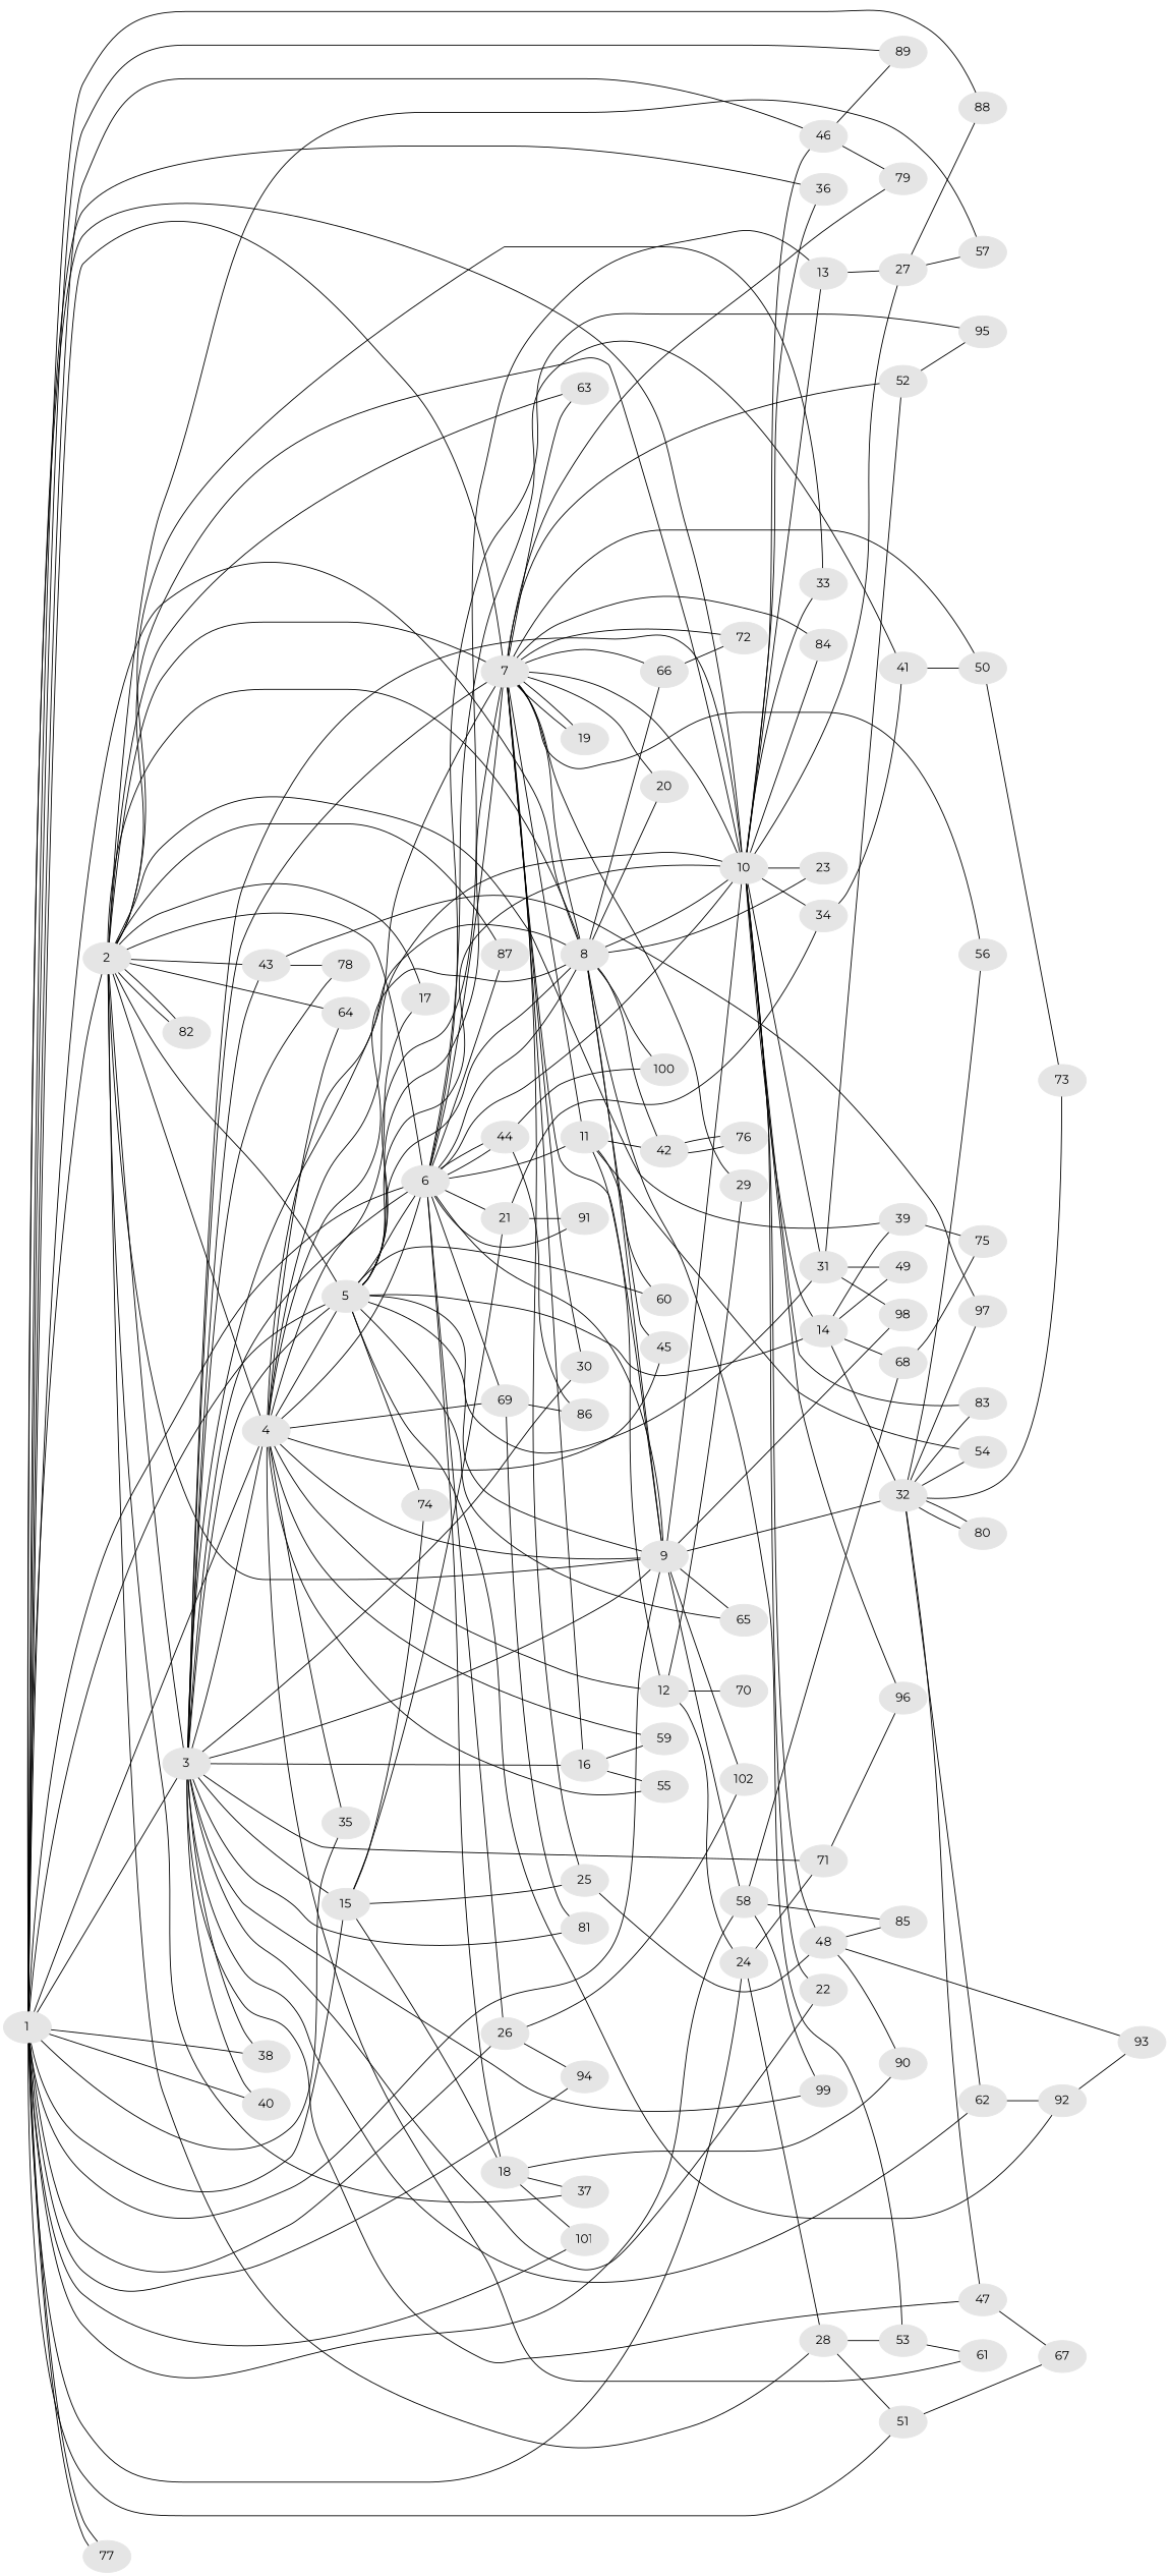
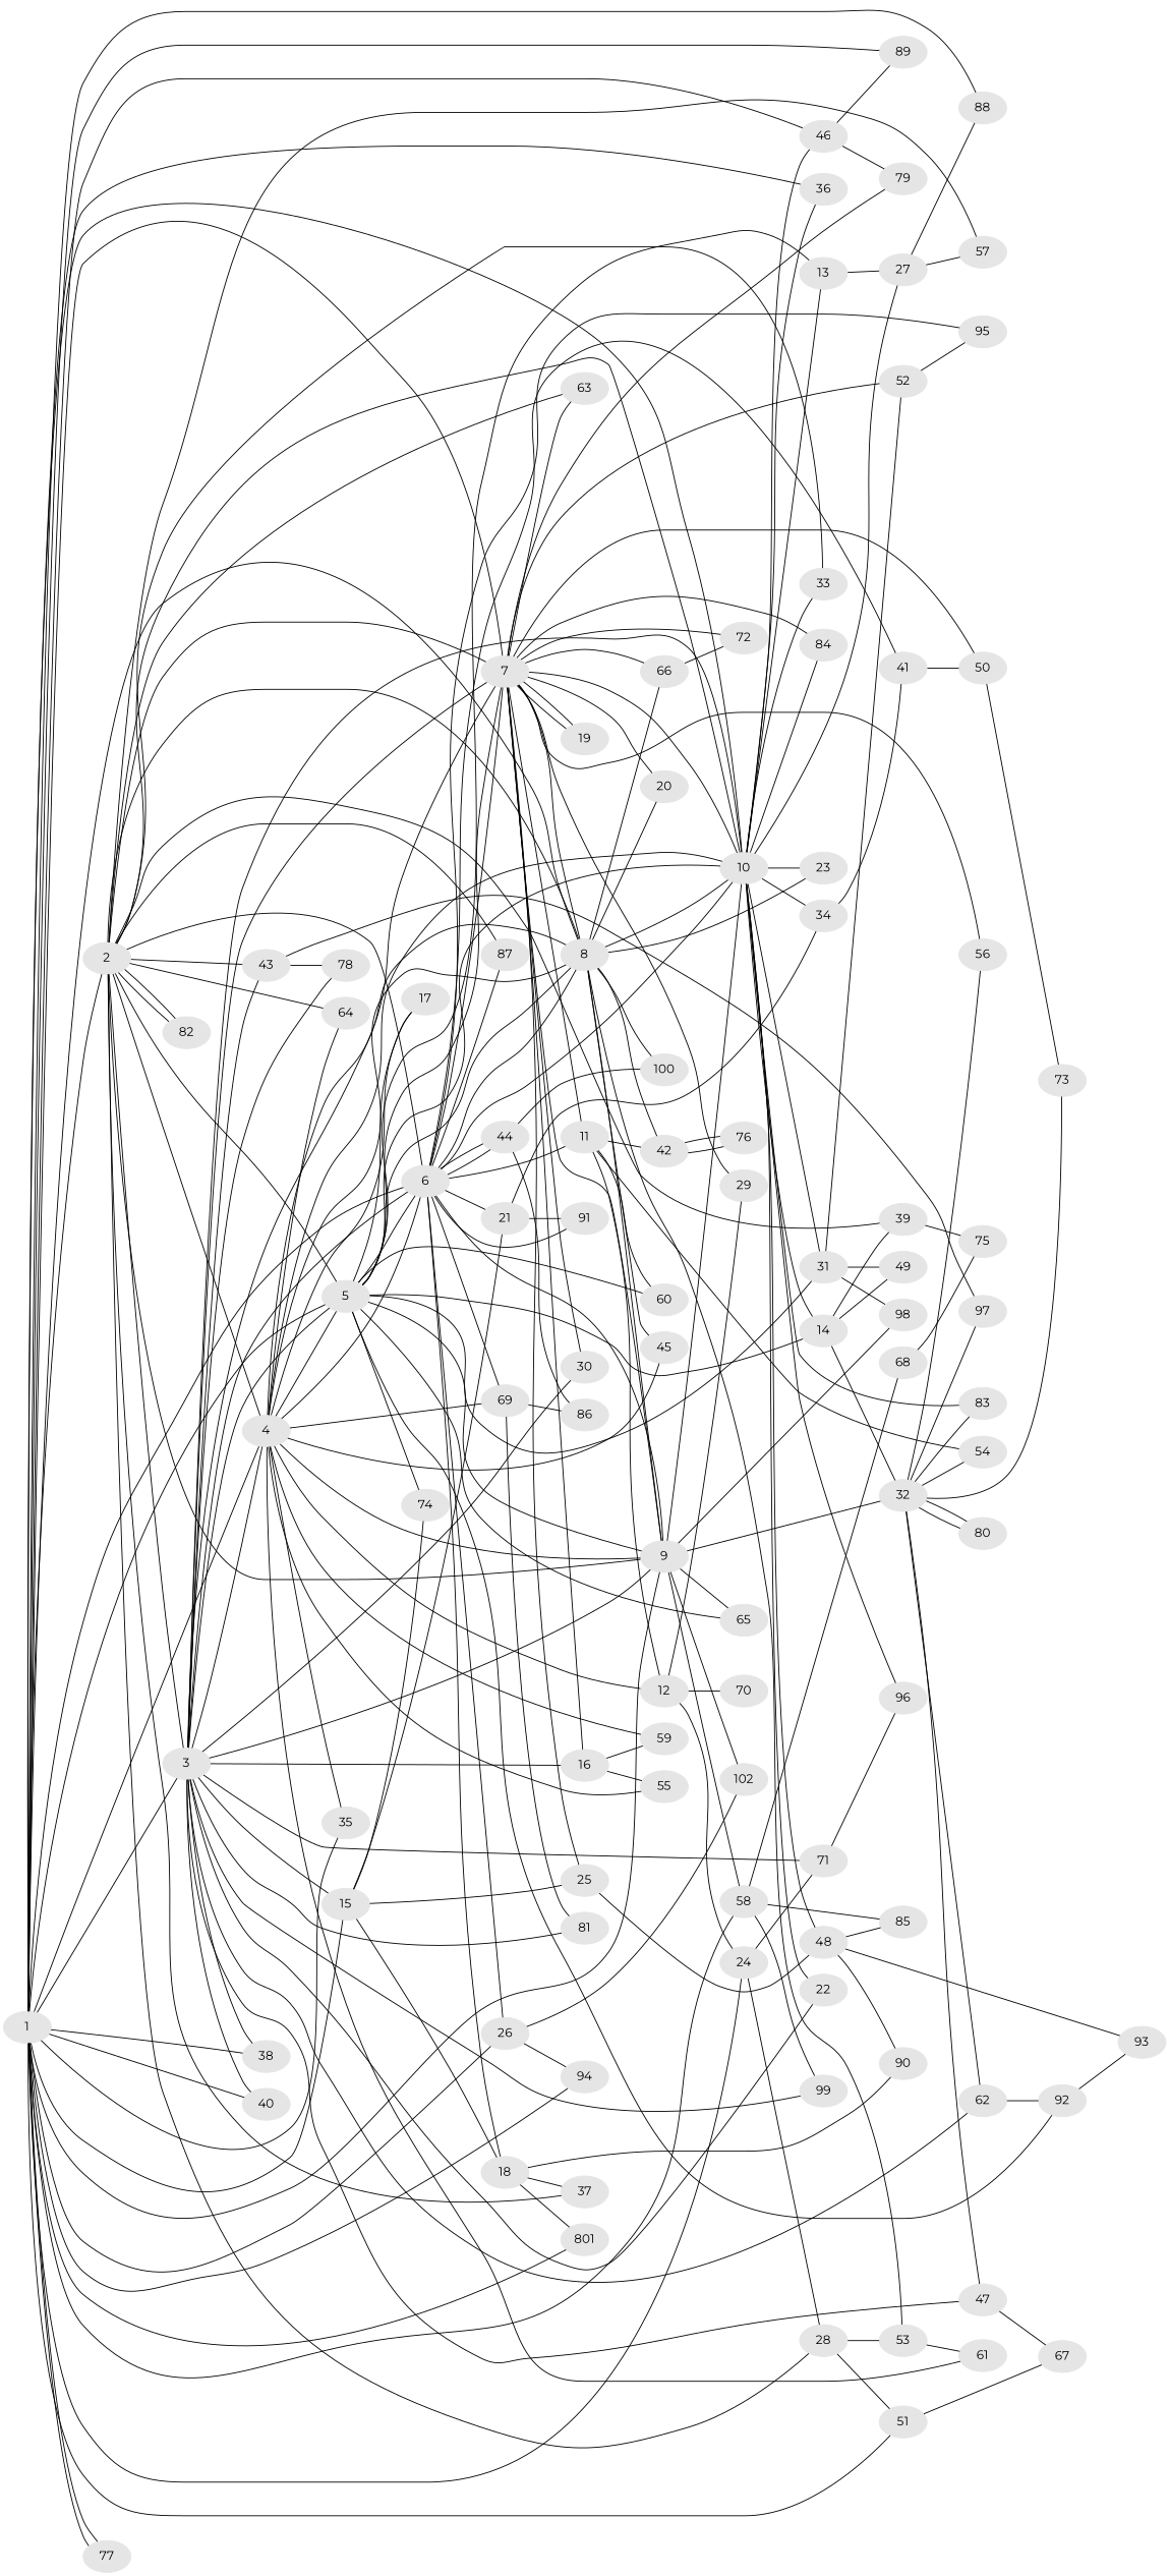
  graph {
    fontname=Montserrat
    rankdir=LR
    node [color=gray90 fontname=Montserrat style=filled]
    edge [fontname=Montserrat]
    1
    2
    3
    4
    5
    6
    7
    8
    9
    10
    15
    24
    26
    35
    36
    38
    40
    46
    51
    58
    77
    88
    89
    94
-   101
+   101 [label=801]
    28
    33
    37
    39
    43
    57
    63
    64
    82
    87
    16
    22
    30
    47
    62
    71
    78
    81
    99
    12
    17
    45
    55
    59
    61
    69
    13
    14
    31
    60
    65
    74
    92
    11
    18
    21
    41
    44
    91
    95
    19
    20
    25
    29
    50
    52
    56
    66
    72
    79
    84
    23
    42
    53
    100
    32
    98
    102
    27
    34
    48
    83
    96
    67
    68
    85
    75
    97
    70
    86
    49
    93
    54
    90
    73
    76
    80
    1 -- 2
    1 -- 3
    1 -- 4
    1 -- 5
    1 -- 6
    1 -- 7
    1 -- 8
    1 -- 9
    1 -- 10
    1 -- 15
    1 -- 24
    1 -- 26
    1 -- 35
    1 -- 36
    1 -- 38
    1 -- 40
    1 -- 46
    1 -- 51
    1 -- 58
    1 -- 77
    1 -- 77
    1 -- 88
    1 -- 89
    1 -- 94
    1 -- 101
    2 -- 3
    2 -- 4
    2 -- 5
    2 -- 6
    2 -- 7
    2 -- 8
    2 -- 9
    2 -- 10
    2 -- 28
    2 -- 33
    2 -- 37
    2 -- 39
    2 -- 43
    2 -- 57
    2 -- 63
    2 -- 64
    2 -- 82
    2 -- 82
    2 -- 87
    3 -- 4
    3 -- 5
    3 -- 6
    3 -- 7
    3 -- 8
    3 -- 9
    3 -- 10
    3 -- 15
    3 -- 38
    3 -- 40
    3 -- 43
    3 -- 16
    3 -- 22
    3 -- 30
    3 -- 47
    3 -- 62
    3 -- 71
    3 -- 78
    3 -- 81
    3 -- 99
    4 -- 5
    4 -- 6
    4 -- 7
    4 -- 8
    4 -- 9
    4 -- 10
    4 -- 35
    4 -- 64
    4 -- 12
    4 -- 17
    4 -- 45
    4 -- 55
    4 -- 59
    4 -- 61
    4 -- 69
    5 -- 6
    5 -- 7
    5 -- 8
    5 -- 9
    5 -- 10
-   2 -- 17
+   5 -- 17
    5 -- 13
    5 -- 14
    5 -- 31
    5 -- 60
    5 -- 65
    5 -- 74
    5 -- 92
    6 -- 7
    6 -- 8
    6 -- 9
    6 -- 10
    6 -- 26
    6 -- 87
    6 -- 69
    6 -- 11
    6 -- 18
    6 -- 21
    6 -- 41
    6 -- 44
    6 -- 44
    6 -- 91
    6 -- 95
    7 -- 8
    7 -- 9
    7 -- 10
    7 -- 63
    7 -- 16
    7 -- 30
    7 -- 11
    7 -- 19
    7 -- 19
    7 -- 20
    7 -- 25
    7 -- 29
    7 -- 50
    7 -- 52
    7 -- 56
    7 -- 66
    7 -- 72
    7 -- 79
    7 -- 84
    8 -- 9
    8 -- 10
    8 -- 45
    8 -- 20
    8 -- 66
    8 -- 23
    8 -- 42
    8 -- 53
    8 -- 100
    9 -- 10
    9 -- 58
    9 -- 65
    9 -- 32
    9 -- 98
    9 -- 102
    10 -- 36
    10 -- 46
    10 -- 33
    10 -- 22
    10 -- 13
    10 -- 14
    10 -- 31
    10 -- 84
    10 -- 23
    10 -- 27
    10 -- 34
    10 -- 48
    10 -- 83
    10 -- 96
    15 -- 74
    15 -- 18
    15 -- 21
    15 -- 25
    24 -- 28
    24 -- 71
    26 -- 94
    26 -- 102
    46 -- 89
    46 -- 79
    51 -- 67
    58 -- 99
    58 -- 68
    58 -- 85
    28 -- 51
    28 -- 53
    39 -- 75
    43 -- 78
    43 -- 97
    16 -- 55
    16 -- 59
    47 -- 67
    62 -- 92
    71 -- 96
    12 -- 24
    12 -- 29
    12 -- 70
    69 -- 81
    69 -- 86
    13 -- 27
    14 -- 39
    14 -- 32
-   14 -- 68
    14 -- 49
    31 -- 52
    31 -- 98
    31 -- 49
    92 -- 93
    11 -- 12
    11 -- 60
    11 -- 42
    11 -- 54
    18 -- 101
    18 -- 37
    18 -- 90
    21 -- 91
    21 -- 34
    41 -- 50
    44 -- 100
    44 -- 86
    25 -- 48
    50 -- 73
    52 -- 95
    66 -- 72
    42 -- 76
    42 -- 76
    53 -- 61
    32 -- 47
    32 -- 62
    32 -- 56
    32 -- 83
    32 -- 97
    32 -- 54
    32 -- 73
    32 -- 80
    32 -- 80
    27 -- 88
    27 -- 57
    34 -- 41
    48 -- 85
    48 -- 93
    48 -- 90
    68 -- 75
  }
